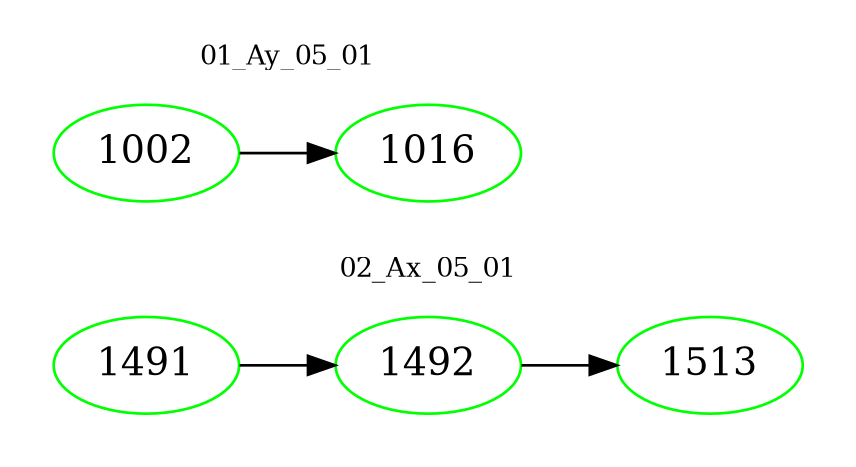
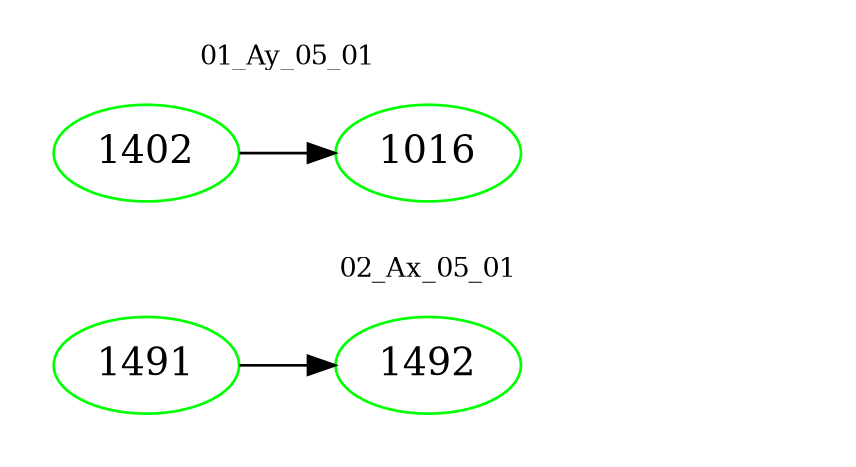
  digraph {
    rankdir=LR
    node [color=green]
    edge [color=black]
    n1 [label=1492]
    n2 [label=1491]
-   n3 [label=1513]
-   n4 [label=1002]
+   n4 [label=1402]
    n5 [label=1016]
    subgraph cluster_1 {
      color=white
      fontsize=10
      label="02_Ax_05_01"
      n1
      n2
-     n3
    }
    subgraph cluster_2 {
      color=white
      fontsize=10
      label="01_Ay_05_01"
      n4
      n5
    }
-   n1 -> n3
    n2 -> n1
    n4 -> n5
  }
